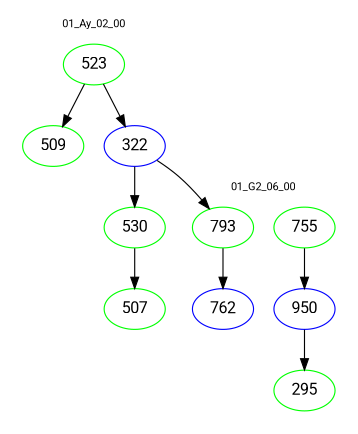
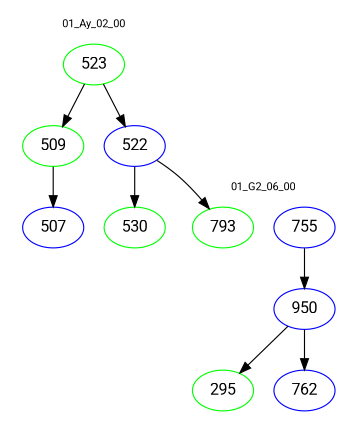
  digraph {
    fontname=Roboto
    node [color=green fontname=Roboto]
    edge [color=black fontname=Roboto]
    n1 [label=523]
    n2 [label=509]
-   n3 [color=blue label=322]
-   n4 [label=507]
+   n3 [color=blue label=522]
+   n4 [color=blue label=507]
    n5 [label=530]
-   n6 [label=755]
+   n6 [color=blue label=755]
    n7 [color=blue label=950]
    n8 [label=793]
    n9 [label=295]
    n10 [color=blue label=762]
    subgraph cluster_1 {
      color=white
      fontsize=10
      label="01_Ay_02_00"
      n1
      n2
      n3
      n4
      n5
    }
    subgraph cluster_2 {
      color=white
      fontsize=10
      label="01_G2_06_00"
      n6
      n7
      n8
      n9
      n10
    }
    n1 -> n2
    n1 -> n3
-   n5 -> n4
+   n2 -> n4
    n3 -> n5
    n3 -> n8
    n6 -> n7
    n7 -> n9
-   n8 -> n10
+   n7 -> n10
  }
